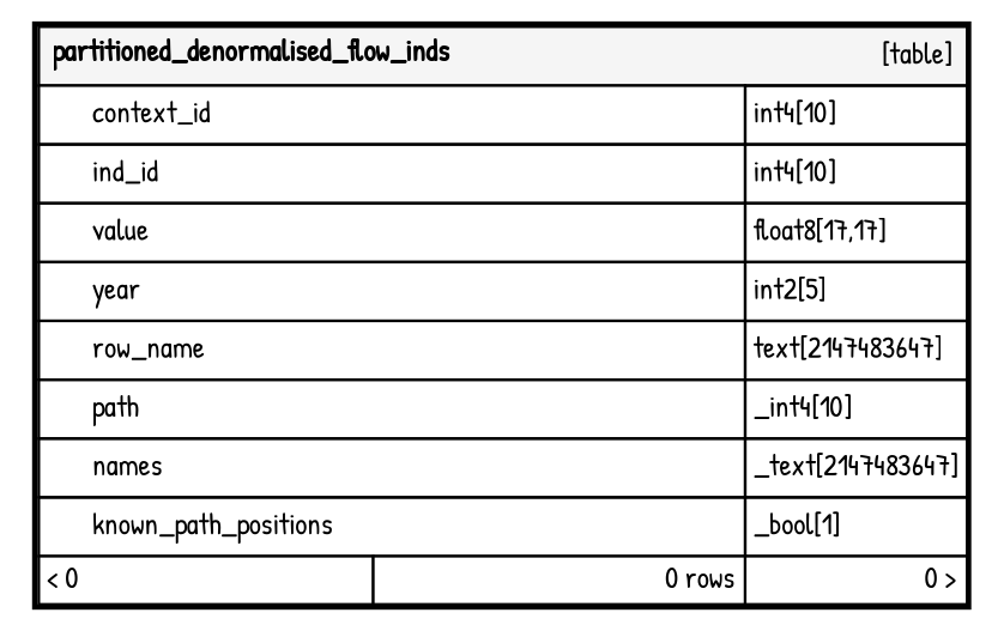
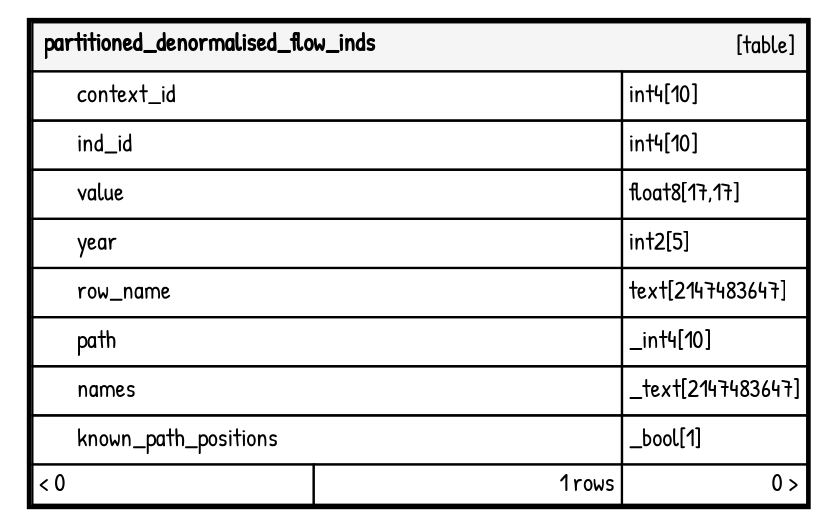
  digraph {
    bgcolor="#ffffff"
    fontname="Patrick Hand"
    fontsize=11
    nodesep=0.18
    rankdir=RL
    ranksep=0.46
    ration=compress
-   n1 [fontname="Patrick Hand" fontsize=11 label=<     <TABLE BORDER="2" CELLBORDER="1" CELLSPACING="0" BGCOLOR="#ffffff">       <TR><TD COLSPAN="4"  BGCOLOR="#f5f5f5"><TABLE BORDER="0" CELLSPACING="0"><TR><TD ALIGN="LEFT"><B>partitioned_denormalised_flow_inds</B></TD><TD ALIGN="RIGHT">[table]</TD></TR></TABLE></TD></TR>       <TR><TD PORT="context_id" COLSPAN="2" BGCOLOR="#ffffff" ALIGN="LEFT"><TABLE BORDER="0" CELLSPACING="0" ALIGN="LEFT"><TR ALIGN="LEFT"><TD ALIGN="LEFT" FIXEDSIZE="TRUE" WIDTH="15" HEIGHT="16"></TD><TD ALIGN="LEFT" FIXEDSIZE="TRUE" WIDTH="243" HEIGHT="16">context_id</TD></TR></TABLE></TD><TD PORT="context_id.type" ALIGN="LEFT">int4[10]</TD></TR>       <TR><TD PORT="ind_id" COLSPAN="2" ALIGN="LEFT"><TABLE BORDER="0" CELLSPACING="0" ALIGN="LEFT"><TR ALIGN="LEFT"><TD ALIGN="LEFT" FIXEDSIZE="TRUE" WIDTH="15" HEIGHT="16"></TD><TD ALIGN="LEFT" FIXEDSIZE="TRUE" WIDTH="243" HEIGHT="16">ind_id</TD></TR></TABLE></TD><TD PORT="ind_id.type" ALIGN="LEFT">int4[10]</TD></TR>       <TR><TD PORT="value" COLSPAN="2" ALIGN="LEFT"><TABLE BORDER="0" CELLSPACING="0" ALIGN="LEFT"><TR ALIGN="LEFT"><TD ALIGN="LEFT" FIXEDSIZE="TRUE" WIDTH="15" HEIGHT="16"></TD><TD ALIGN="LEFT" FIXEDSIZE="TRUE" WIDTH="243" HEIGHT="16">value</TD></TR></TABLE></TD><TD PORT="value.type" ALIGN="LEFT">float8[17,17]</TD></TR>       <TR><TD PORT="year" COLSPAN="2" BGCOLOR="#ffffff" ALIGN="LEFT"><TABLE BORDER="0" CELLSPACING="0" ALIGN="LEFT"><TR ALIGN="LEFT"><TD ALIGN="LEFT" FIXEDSIZE="TRUE" WIDTH="15" HEIGHT="16"></TD><TD ALIGN="LEFT" FIXEDSIZE="TRUE" WIDTH="243" HEIGHT="16">year</TD></TR></TABLE></TD><TD PORT="year.type" ALIGN="LEFT">int2[5]</TD></TR>       <TR><TD PORT="row_name" COLSPAN="2" BGCOLOR="#ffffff" ALIGN="LEFT"><TABLE BORDER="0" CELLSPACING="0" ALIGN="LEFT"><TR ALIGN="LEFT"><TD ALIGN="LEFT" FIXEDSIZE="TRUE" WIDTH="15" HEIGHT="16"></TD><TD ALIGN="LEFT" FIXEDSIZE="TRUE" WIDTH="243" HEIGHT="16">row_name</TD></TR></TABLE></TD><TD PORT="row_name.type" ALIGN="LEFT">text[2147483647]</TD></TR>       <TR><TD PORT="path" COLSPAN="2" ALIGN="LEFT"><TABLE BORDER="0" CELLSPACING="0" ALIGN="LEFT"><TR ALIGN="LEFT"><TD ALIGN="LEFT" FIXEDSIZE="TRUE" WIDTH="15" HEIGHT="16"></TD><TD ALIGN="LEFT" FIXEDSIZE="TRUE" WIDTH="243" HEIGHT="16">path</TD></TR></TABLE></TD><TD PORT="path.type" ALIGN="LEFT">_int4[10]</TD></TR>       <TR><TD PORT="names" COLSPAN="2" ALIGN="LEFT"><TABLE BORDER="0" CELLSPACING="0" ALIGN="LEFT"><TR ALIGN="LEFT"><TD ALIGN="LEFT" FIXEDSIZE="TRUE" WIDTH="15" HEIGHT="16"></TD><TD ALIGN="LEFT" FIXEDSIZE="TRUE" WIDTH="243" HEIGHT="16">names</TD></TR></TABLE></TD><TD PORT="names.type" ALIGN="LEFT">_text[2147483647]</TD></TR>       <TR><TD PORT="known_path_positions" COLSPAN="2" ALIGN="LEFT"><TABLE BORDER="0" CELLSPACING="0" ALIGN="LEFT"><TR ALIGN="LEFT"><TD ALIGN="LEFT" FIXEDSIZE="TRUE" WIDTH="15" HEIGHT="16"></TD><TD ALIGN="LEFT" FIXEDSIZE="TRUE" WIDTH="243" HEIGHT="16">known_path_positions</TD></TR></TABLE></TD><TD PORT="known_path_positions.type" ALIGN="LEFT">_bool[1]</TD></TR>       <TR><TD ALIGN="LEFT" BGCOLOR="#ffffff">&lt; 0</TD><TD ALIGN="RIGHT" BGCOLOR="#ffffff">0 rows</TD><TD ALIGN="RIGHT" BGCOLOR="#ffffff">0 &gt;</TD></TR>     </TABLE>> shape=plaintext]
+   n1 [fontname="Patrick Hand" fontsize=11 label=<     <TABLE BORDER="2" CELLBORDER="1" CELLSPACING="0" BGCOLOR="#ffffff">       <TR><TD COLSPAN="4"  BGCOLOR="#f5f5f5"><TABLE BORDER="0" CELLSPACING="0"><TR><TD ALIGN="LEFT"><B>partitioned_denormalised_flow_inds</B></TD><TD ALIGN="RIGHT">[table]</TD></TR></TABLE></TD></TR>       <TR><TD PORT="context_id" COLSPAN="2" BGCOLOR="#ffffff" ALIGN="LEFT"><TABLE BORDER="0" CELLSPACING="0" ALIGN="LEFT"><TR ALIGN="LEFT"><TD ALIGN="LEFT" FIXEDSIZE="TRUE" WIDTH="15" HEIGHT="16"></TD><TD ALIGN="LEFT" FIXEDSIZE="TRUE" WIDTH="243" HEIGHT="16">context_id</TD></TR></TABLE></TD><TD PORT="context_id.type" ALIGN="LEFT">int4[10]</TD></TR>       <TR><TD PORT="ind_id" COLSPAN="2" ALIGN="LEFT"><TABLE BORDER="0" CELLSPACING="0" ALIGN="LEFT"><TR ALIGN="LEFT"><TD ALIGN="LEFT" FIXEDSIZE="TRUE" WIDTH="15" HEIGHT="16"></TD><TD ALIGN="LEFT" FIXEDSIZE="TRUE" WIDTH="243" HEIGHT="16">ind_id</TD></TR></TABLE></TD><TD PORT="ind_id.type" ALIGN="LEFT">int4[10]</TD></TR>       <TR><TD PORT="value" COLSPAN="2" ALIGN="LEFT"><TABLE BORDER="0" CELLSPACING="0" ALIGN="LEFT"><TR ALIGN="LEFT"><TD ALIGN="LEFT" FIXEDSIZE="TRUE" WIDTH="15" HEIGHT="16"></TD><TD ALIGN="LEFT" FIXEDSIZE="TRUE" WIDTH="243" HEIGHT="16">value</TD></TR></TABLE></TD><TD PORT="value.type" ALIGN="LEFT">float8[17,17]</TD></TR>       <TR><TD PORT="year" COLSPAN="2" BGCOLOR="#ffffff" ALIGN="LEFT"><TABLE BORDER="0" CELLSPACING="0" ALIGN="LEFT"><TR ALIGN="LEFT"><TD ALIGN="LEFT" FIXEDSIZE="TRUE" WIDTH="15" HEIGHT="16"></TD><TD ALIGN="LEFT" FIXEDSIZE="TRUE" WIDTH="243" HEIGHT="16">year</TD></TR></TABLE></TD><TD PORT="year.type" ALIGN="LEFT">int2[5]</TD></TR>       <TR><TD PORT="row_name" COLSPAN="2" BGCOLOR="#ffffff" ALIGN="LEFT"><TABLE BORDER="0" CELLSPACING="0" ALIGN="LEFT"><TR ALIGN="LEFT"><TD ALIGN="LEFT" FIXEDSIZE="TRUE" WIDTH="15" HEIGHT="16"></TD><TD ALIGN="LEFT" FIXEDSIZE="TRUE" WIDTH="243" HEIGHT="16">row_name</TD></TR></TABLE></TD><TD PORT="row_name.type" ALIGN="LEFT">text[2147483647]</TD></TR>       <TR><TD PORT="path" COLSPAN="2" ALIGN="LEFT"><TABLE BORDER="0" CELLSPACING="0" ALIGN="LEFT"><TR ALIGN="LEFT"><TD ALIGN="LEFT" FIXEDSIZE="TRUE" WIDTH="15" HEIGHT="16"></TD><TD ALIGN="LEFT" FIXEDSIZE="TRUE" WIDTH="243" HEIGHT="16">path</TD></TR></TABLE></TD><TD PORT="path.type" ALIGN="LEFT">_int4[10]</TD></TR>       <TR><TD PORT="names" COLSPAN="2" ALIGN="LEFT"><TABLE BORDER="0" CELLSPACING="0" ALIGN="LEFT"><TR ALIGN="LEFT"><TD ALIGN="LEFT" FIXEDSIZE="TRUE" WIDTH="15" HEIGHT="16"></TD><TD ALIGN="LEFT" FIXEDSIZE="TRUE" WIDTH="243" HEIGHT="16">names</TD></TR></TABLE></TD><TD PORT="names.type" ALIGN="LEFT">_text[2147483647]</TD></TR>       <TR><TD PORT="known_path_positions" COLSPAN="2" ALIGN="LEFT"><TABLE BORDER="0" CELLSPACING="0" ALIGN="LEFT"><TR ALIGN="LEFT"><TD ALIGN="LEFT" FIXEDSIZE="TRUE" WIDTH="15" HEIGHT="16"></TD><TD ALIGN="LEFT" FIXEDSIZE="TRUE" WIDTH="243" HEIGHT="16">known_path_positions</TD></TR></TABLE></TD><TD PORT="known_path_positions.type" ALIGN="LEFT">_bool[1]</TD></TR>       <TR><TD ALIGN="LEFT" BGCOLOR="#ffffff">&lt; 0</TD><TD ALIGN="RIGHT" BGCOLOR="#ffffff">1 rows</TD><TD ALIGN="RIGHT" BGCOLOR="#ffffff">0 &gt;</TD></TR>     </TABLE>> shape=plaintext]
  }
